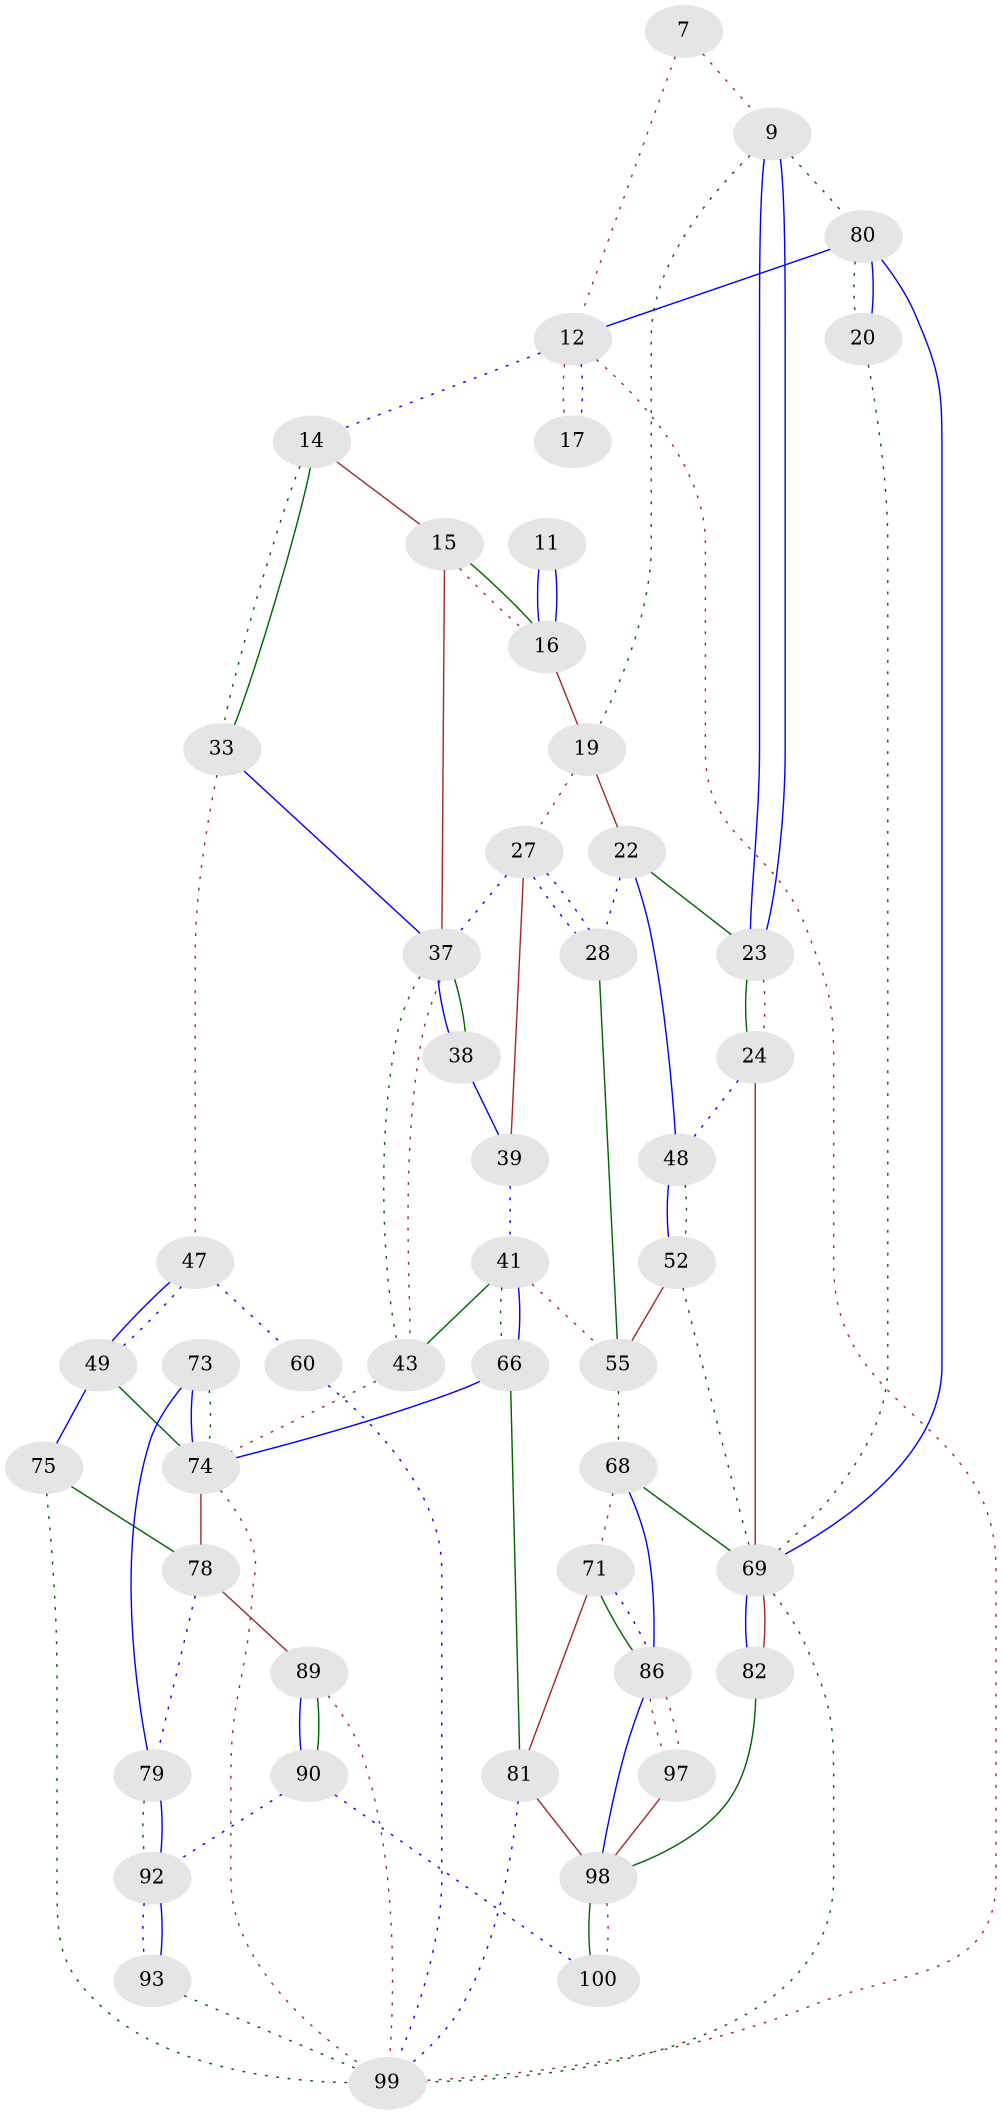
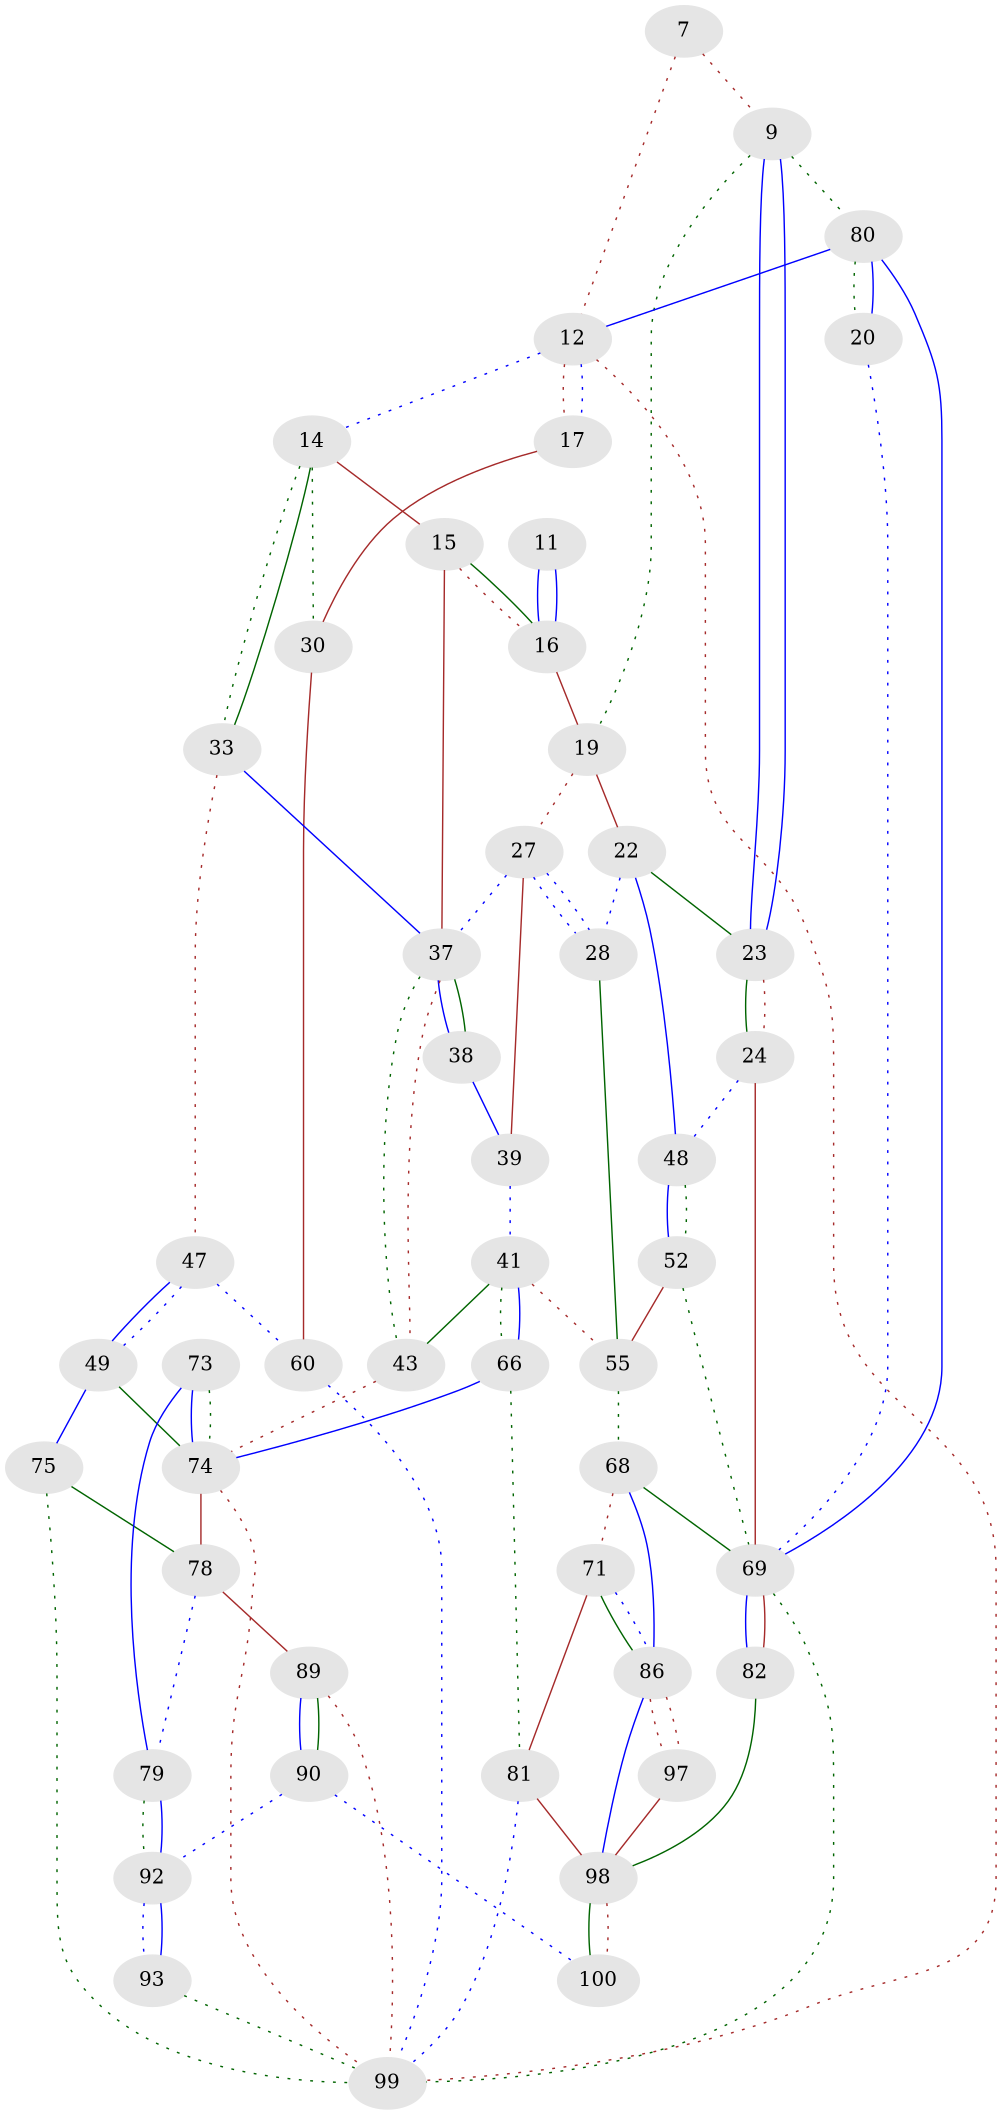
  graph {
    node [color=gray90 style=filled]
    edge [color=blue style=solid]
    7 [super="+2"]
    9 [super="+8"]
    12 [super="+4"]
    n4 [label=80 super="+6+5"]
    19 [super="+18"]
    23
    11
    16
    14 [super="+13"]
    17
    99 [super="+57+58+94+62"]
    20
    69 [super="+64"]
    22 [super="+21"]
    27 [super="+26"]
    24
    82
    15
+   30 [super="+29"]
    33
    37 [super="+36+35"]
    60 [super="+44+45+46"]
    47 [super="+32"]
    38
    43
    28
    48
    39
    55 [super="+42"]
    52
    41 [super="+40"]
    68 [super="+67"]
    49
    74 [super="+65+51+72"]
    66
    81 [super="+70"]
    78 [super="+77+76"]
    75 [super="+63"]
    71
    86 [super="+84"]
    98 [super="+85+96+95"]
    97
    73
    79
    92 [super="+91"]
    89 [super="+87+88"]
    90
    93
    100
    7 -- 9 [color=brown style=dotted]
    7 -- 12 [color=brown style=dotted]
    9 -- n4 [color=darkgreen style=dotted]
    9 -- 19 [color=darkgreen style=dotted]
    9 -- 23
    9 -- 23
    12 -- 14 [style=dotted]
    12 -- 17 [color=brown style=dotted weight=2]
    12 -- 17 [style=dotted]
    12 -- 99 [color=brown style=dotted]
    n4 -- 12
    n4 -- 20 [color=darkgreen style=dotted weight=2]
    n4 -- 20
    n4 -- 69
    19 -- 22 [color=brown]
    19 -- 27 [color=brown style=dotted]
    23 -- 24 [color=darkgreen]
    23 -- 24 [color=brown style=dotted]
    11 -- 16
    11 -- 16
    16 -- 19 [color=brown]
    14 -- 15 [color=brown]
+   14 -- 30 [color=darkgreen style=dotted]
    14 -- 33 [color=darkgreen style=dotted]
    14 -- 33 [color=darkgreen]
-   20 -- 69 [color=darkgreen style=dotted]
+   17 -- 30 [color=brown]
+   20 -- 69 [style=dotted]
    69 -- 99 [color=darkgreen style=dotted]
    69 -- 82 [weight=2]
    69 -- 82 [color=brown]
    22 -- 23 [color=darkgreen]
    22 -- 28 [style=dotted]
    22 -- 48
    27 -- 37 [style=dotted]
    27 -- 28 [style=dotted]
    27 -- 28 [style=dotted]
    27 -- 39 [color=brown]
    24 -- 69 [color=brown]
    24 -- 48 [style=dotted]
    82 -- 98 [color=darkgreen]
    15 -- 16 [color=brown style=dotted]
    15 -- 16 [color=darkgreen]
    15 -- 37 [color=brown]
+   30 -- 60 [color=brown weight=2]
    33 -- 37
    33 -- 47 [color=brown style=dotted]
    37 -- 38 [weight=2]
    37 -- 38 [color=darkgreen]
    37 -- 43 [color=darkgreen style=dotted]
    37 -- 43 [color=brown style=dotted]
    60 -- 99 [style=dotted]
    47 -- 60 [style=dotted weight=2]
    47 -- 49
    47 -- 49 [style=dotted]
    38 -- 39
    43 -- 74 [color=brown style=dotted]
    28 -- 55 [color=darkgreen]
    48 -- 52
    48 -- 52 [color=darkgreen style=dotted]
    39 -- 41 [style=dotted]
    55 -- 68 [color=darkgreen style=dotted]
    52 -- 69 [color=darkgreen style=dotted]
    52 -- 55 [color=brown]
    41 -- 43 [color=darkgreen]
    41 -- 55 [color=brown style=dotted]
    41 -- 66 [color=darkgreen style=dotted]
    41 -- 66
    68 -- 69 [color=darkgreen]
    68 -- 71 [color=brown style=dotted]
    68 -- 86
    49 -- 74 [color=darkgreen]
    49 -- 75
    74 -- 99 [color=brown style=dotted]
    74 -- 78 [color=brown]
    66 -- 74
-   66 -- 81 [color=darkgreen]
+   66 -- 81 [color=darkgreen style=dotted]
    81 -- 99 [style=dotted]
    81 -- 98 [color=brown]
    78 -- 79 [style=dotted]
    78 -- 89 [color=brown weight=2]
    75 -- 99 [color=darkgreen style=dotted weight=2]
    75 -- 78 [color=darkgreen]
    71 -- 81 [color=brown]
    71 -- 86 [color=darkgreen]
    71 -- 86 [style=dotted]
    86 -- 98
    86 -- 97 [color=brown style=dotted weight=2]
    86 -- 97 [color=brown style=dotted]
    98 -- 100 [color=darkgreen weight=2]
    98 -- 100 [color=brown style=dotted]
    97 -- 98 [color=brown]
    73 -- 74 [weight=2]
    73 -- 74 [color=darkgreen style=dotted]
    73 -- 79
    79 -- 92 [color=darkgreen style=dotted]
    79 -- 92
    92 -- 93 [style=dotted weight=2]
    92 -- 93
    89 -- 99 [color=brown style=dotted]
    89 -- 90 [weight=2]
    89 -- 90 [color=darkgreen]
    90 -- 92 [style=dotted]
    90 -- 100 [style=dotted]
    93 -- 99 [color=darkgreen style=dotted]
  }
